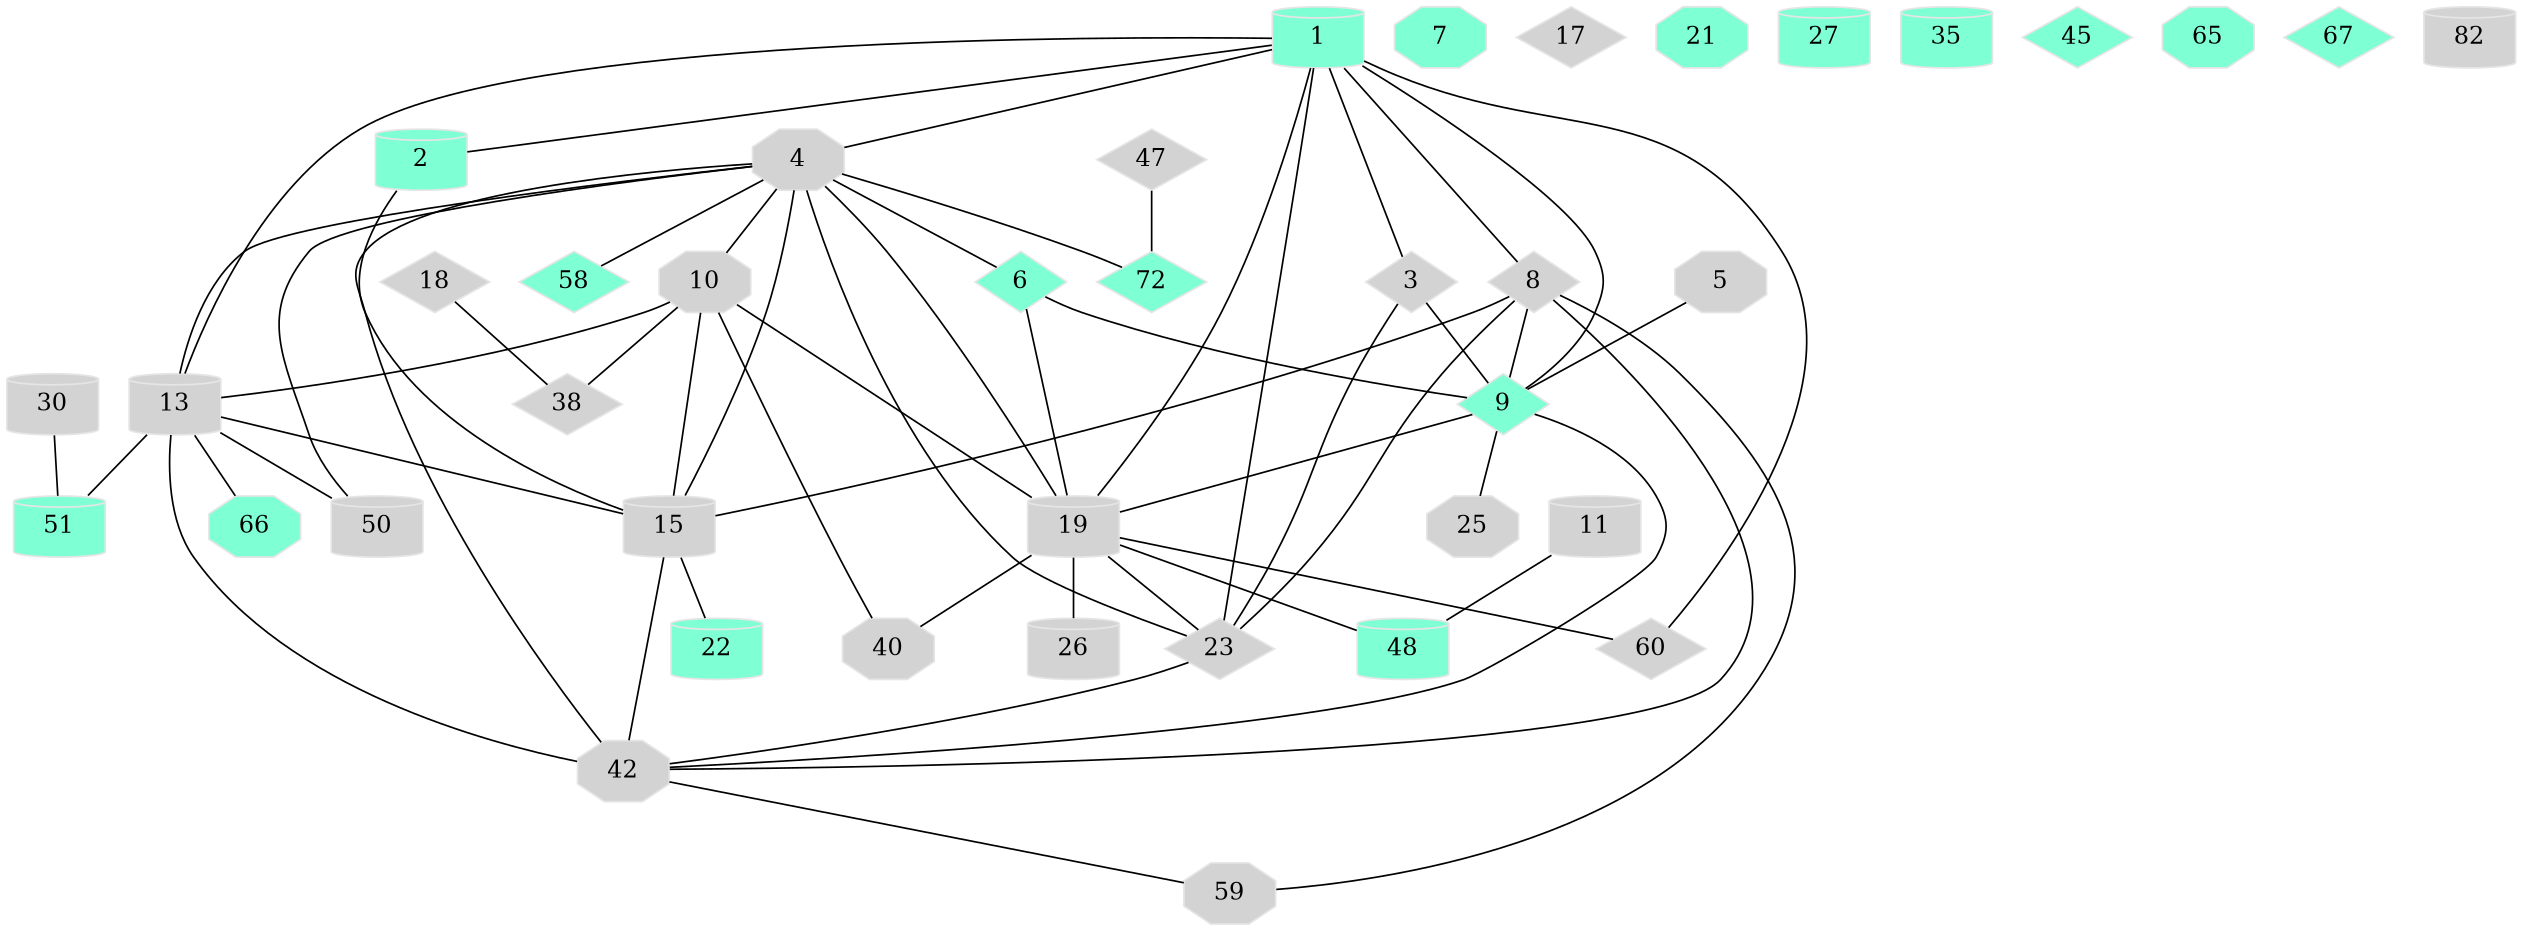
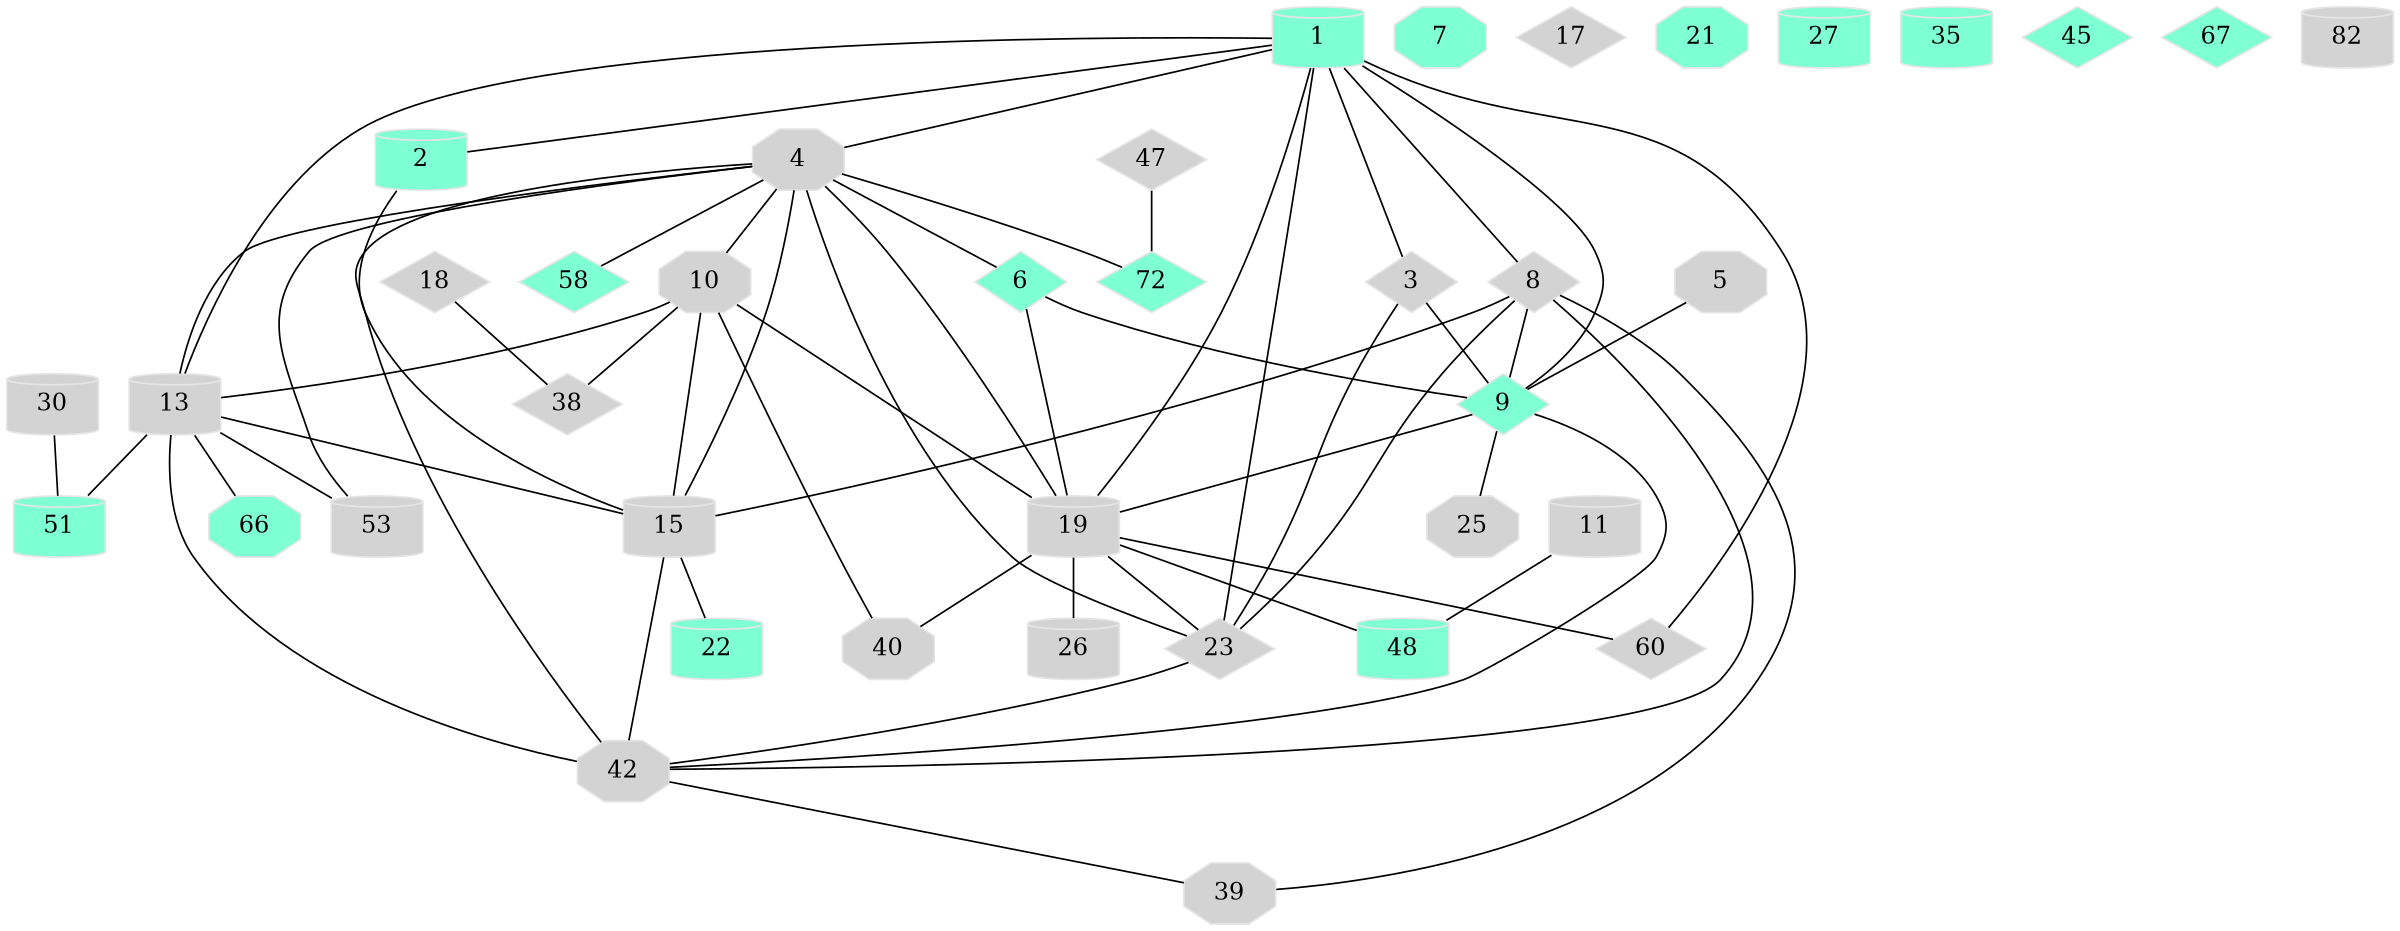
  graph {
    node [color=gray90 fillcolor=lightgrey shape=cylinder style=filled]
    1 [fillcolor=aquamarine super="+89+32+37+21"]
    2 [fillcolor=aquamarine super="+69"]
    3 [shape=diamond super="+54"]
    4 [shape=octagon super="+24+29+43"]
    8 [shape=diamond super="+70+31+91"]
    9 [fillcolor=aquamarine shape=diamond super="+36"]
    13 [super="+84+77+73"]
    19 [super="+52+34+68"]
    23 [shape=diamond super="+28+55"]
    60 [shape=diamond]
    15 [super="+53+16"]
    6 [fillcolor=aquamarine shape=diamond super="+14"]
    10 [shape=octagon super="+75+79+12"]
    42 [shape=octagon super="+56"]
-   50
+   50 [label=53]
    58 [fillcolor=aquamarine shape=diamond]
    72 [fillcolor=aquamarine shape=diamond]
-   59 [shape=octagon]
+   59 [shape=octagon label=39]
    25 [shape=octagon super="+39"]
    51 [fillcolor=aquamarine super="+64"]
    66 [fillcolor=aquamarine shape=octagon]
    40 [shape=octagon]
    48 [fillcolor=aquamarine super="+62"]
    26
    22 [fillcolor=aquamarine]
    38 [shape=diamond super="+93"]
    5 [shape=octagon]
    7 [fillcolor=aquamarine shape=octagon]
    11 [super="+61"]
    17 [shape=diamond]
    18 [shape=diamond]
    n32 [fillcolor=aquamarine label=21 shape=octagon]
    27 [fillcolor=aquamarine]
    30
    35 [fillcolor=aquamarine]
    45 [fillcolor=aquamarine shape=diamond]
    47 [shape=diamond super="+74"]
-   65 [fillcolor=aquamarine shape=octagon]
    67 [fillcolor=aquamarine shape=diamond]
    82
    1 -- 2
    1 -- 3
    1 -- 4
    1 -- 8
    1 -- 9
    1 -- 13
    1 -- 19
    1 -- 23
    1 -- 60
    2 -- 15
    3 -- 9
    3 -- 23
    4 -- 13
    4 -- 19
    4 -- 23
    4 -- 15
    4 -- 6
    4 -- 10
    4 -- 42
    4 -- 50
    4 -- 58
    4 -- 72
    8 -- 9
    8 -- 23
    8 -- 15
    8 -- 42
    8 -- 59
    9 -- 19
    9 -- 42
    9 -- 25
    13 -- 15
    13 -- 42 [weight=3]
    13 -- 50
    13 -- 51
    13 -- 66
    19 -- 23
    19 -- 60
    19 -- 40
    19 -- 48
    19 -- 26 [weight=2]
    23 -- 42
    15 -- 42
    15 -- 22
    6 -- 9
    6 -- 19
    10 -- 13
    10 -- 19 [weight=2]
    10 -- 15 [weight=2]
    10 -- 40
    10 -- 38 [weight=2]
    42 -- 59
    5 -- 9
    11 -- 48
    18 -- 38
    30 -- 51
    47 -- 72
  }
